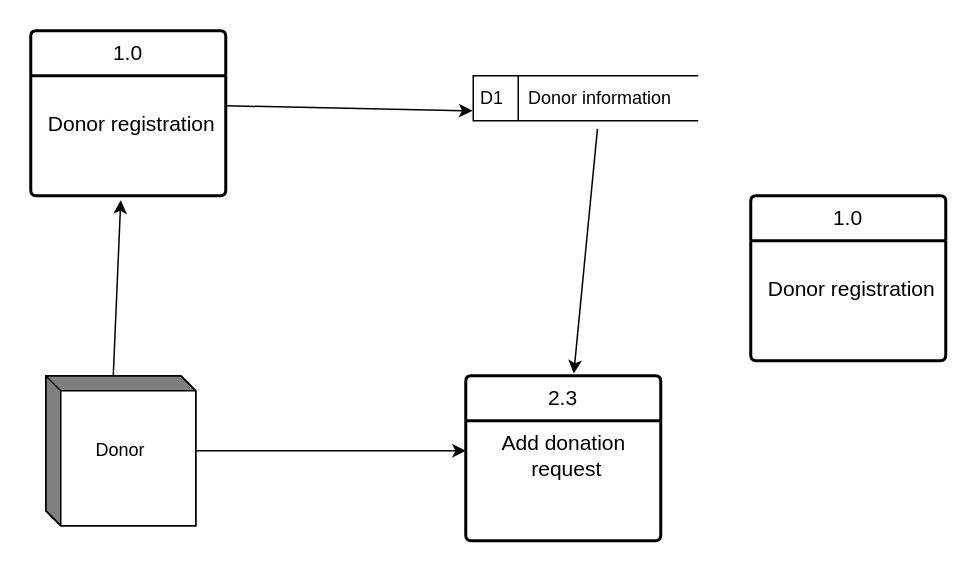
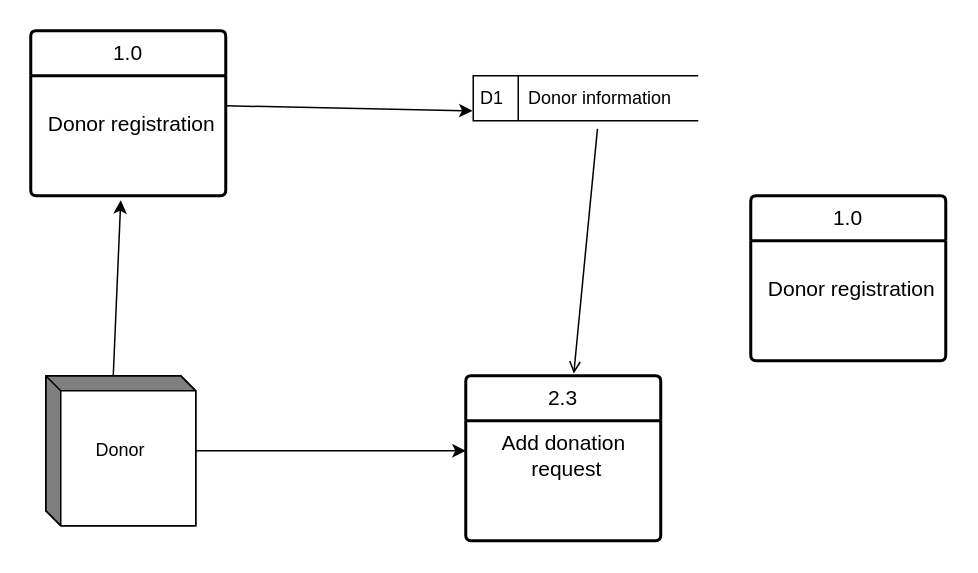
  <mxCell id="0" />
  <mxCell id="1" parent="0" />
  <mxCell id="2" value="Donor" style="html=1;dashed=0;whiteSpace=wrap;shape=mxgraph.dfd.externalEntity" vertex="1" parent="1"><mxGeometry x="30" y="250" width="100" height="100" as="geometry" /></mxCell>
  <mxCell id="3" value="1.0" style="swimlane;childLayout=stackLayout;horizontal=1;startSize=30;horizontalStack=0;rounded=1;fontSize=14;fontStyle=0;strokeWidth=2;resizeParent=0;resizeLast=1;shadow=0;dashed=0;align=center;arcSize=4;whiteSpace=wrap;html=1;" vertex="1" parent="1"><mxGeometry x="500" y="130" width="130" height="110" as="geometry"><mxRectangle x="340" y="50" width="60" height="50" as="alternateBounds" /></mxGeometry></mxCell>
  <mxCell id="4" value="&lt;div&gt;&lt;font style=&quot;font-size: 14px;&quot;&gt;&lt;br&gt;&lt;/font&gt;&lt;/div&gt;&lt;font style=&quot;font-size: 14px;&quot;&gt;Donor registration&lt;/font&gt;" style="align=center;strokeColor=none;fillColor=none;spacingLeft=4;fontSize=12;verticalAlign=top;resizable=0;rotatable=0;part=1;html=1;" vertex="1" parent="3"><mxGeometry y="30" width="130" height="80" as="geometry" /></mxCell>
  <mxCell id="5" value="2.3" style="swimlane;childLayout=stackLayout;horizontal=1;startSize=30;horizontalStack=0;rounded=1;fontSize=14;fontStyle=0;strokeWidth=2;resizeParent=0;resizeLast=1;shadow=0;dashed=0;align=center;arcSize=4;whiteSpace=wrap;html=1;" vertex="1" parent="1"><mxGeometry x="310" y="250" width="130" height="110" as="geometry"><mxRectangle x="340" y="50" width="60" height="50" as="alternateBounds" /></mxGeometry></mxCell>
  <mxCell id="6" value="&lt;div&gt;&lt;span style=&quot;font-size: 14px; background-color: initial;&quot;&gt;Add donation&amp;nbsp;&lt;/span&gt;&lt;/div&gt;&lt;div&gt;&lt;span style=&quot;font-size: 14px; background-color: initial;&quot;&gt;request&lt;/span&gt;&lt;br&gt;&lt;/div&gt;" style="align=center;strokeColor=none;fillColor=none;spacingLeft=4;fontSize=12;verticalAlign=top;resizable=0;rotatable=0;part=1;html=1;" vertex="1" parent="5"><mxGeometry y="30" width="130" height="80" as="geometry" /></mxCell>
  <mxCell id="7" value="1.0" style="swimlane;childLayout=stackLayout;horizontal=1;startSize=30;horizontalStack=0;rounded=1;fontSize=14;fontStyle=0;strokeWidth=2;resizeParent=0;resizeLast=1;shadow=0;dashed=0;align=center;arcSize=4;whiteSpace=wrap;html=1;" vertex="1" parent="1"><mxGeometry x="20" y="20" width="130" height="110" as="geometry"><mxRectangle x="340" y="50" width="60" height="50" as="alternateBounds" /></mxGeometry></mxCell>
  <mxCell id="8" value="&lt;div&gt;&lt;font style=&quot;font-size: 14px;&quot;&gt;&lt;br&gt;&lt;/font&gt;&lt;/div&gt;&lt;font style=&quot;font-size: 14px;&quot;&gt;Donor registration&lt;/font&gt;" style="align=center;strokeColor=none;fillColor=none;spacingLeft=4;fontSize=12;verticalAlign=top;resizable=0;rotatable=0;part=1;html=1;" vertex="1" parent="7"><mxGeometry y="30" width="130" height="80" as="geometry" /></mxCell>
  <mxCell id="9" value="D1&amp;nbsp; &amp;nbsp; &amp;nbsp;Donor information" style="html=1;dashed=0;whiteSpace=wrap;shape=mxgraph.dfd.dataStoreID;align=left;spacingLeft=3;points=[[0,0],[0.5,0],[1,0],[0,0.5],[1,0.5],[0,1],[0.5,1],[1,1]];" vertex="1" parent="1"><mxGeometry x="315" y="50" width="150" height="30" as="geometry" /></mxCell>
  <mxCell id="10" value="" style="endArrow=classic;html=1;rounded=0;exitX=0;exitY=0;exitDx=45;exitDy=0;exitPerimeter=0;" edge="1" parent="1" source="2"><mxGeometry width="50" height="50" relative="1" as="geometry"><mxPoint x="60" y="230" as="sourcePoint" /><mxPoint x="80" y="133" as="targetPoint" /><Array as="points" /></mxGeometry></mxCell>
  <mxCell id="11" value="" style="endArrow=classic;html=1;rounded=0;entryX=-0.003;entryY=0.78;entryDx=0;entryDy=0;entryPerimeter=0;" edge="1" parent="1" target="9"><mxGeometry width="50" height="50" relative="1" as="geometry"><mxPoint x="150" y="70" as="sourcePoint" /><mxPoint x="200" y="20" as="targetPoint" /></mxGeometry></mxCell>
  <mxCell id="12" value="" style="endArrow=classic;html=1;rounded=0;entryX=0;entryY=0.25;entryDx=0;entryDy=0;" edge="1" parent="1" target="6"><mxGeometry width="50" height="50" relative="1" as="geometry"><mxPoint x="130" y="300" as="sourcePoint" /><mxPoint x="300" y="300" as="targetPoint" /></mxGeometry></mxCell>
- <mxCell id="13" value="" style="endArrow=classic;html=1;rounded=0;exitX=0.552;exitY=1.18;exitDx=0;exitDy=0;exitPerimeter=0;entryX=0.554;entryY=-0.013;entryDx=0;entryDy=0;entryPerimeter=0;" edge="1" parent="1" source="9" target="5"><mxGeometry width="50" height="50" relative="1" as="geometry"><mxPoint x="350" y="180" as="sourcePoint" /><mxPoint x="400" y="130" as="targetPoint" /></mxGeometry></mxCell>
+ <mxCell id="13" value="" style="endArrow=open;html=1;rounded=0;exitX=0.552;exitY=1.18;exitDx=0;exitDy=0;exitPerimeter=0;entryX=0.554;entryY=-0.013;entryDx=0;entryDy=0;entryPerimeter=0;" edge="1" parent="1" source="9" target="5"><mxGeometry width="50" height="50" relative="1" as="geometry"><mxPoint x="350" y="180" as="sourcePoint" /><mxPoint x="400" y="130" as="targetPoint" /></mxGeometry></mxCell>
